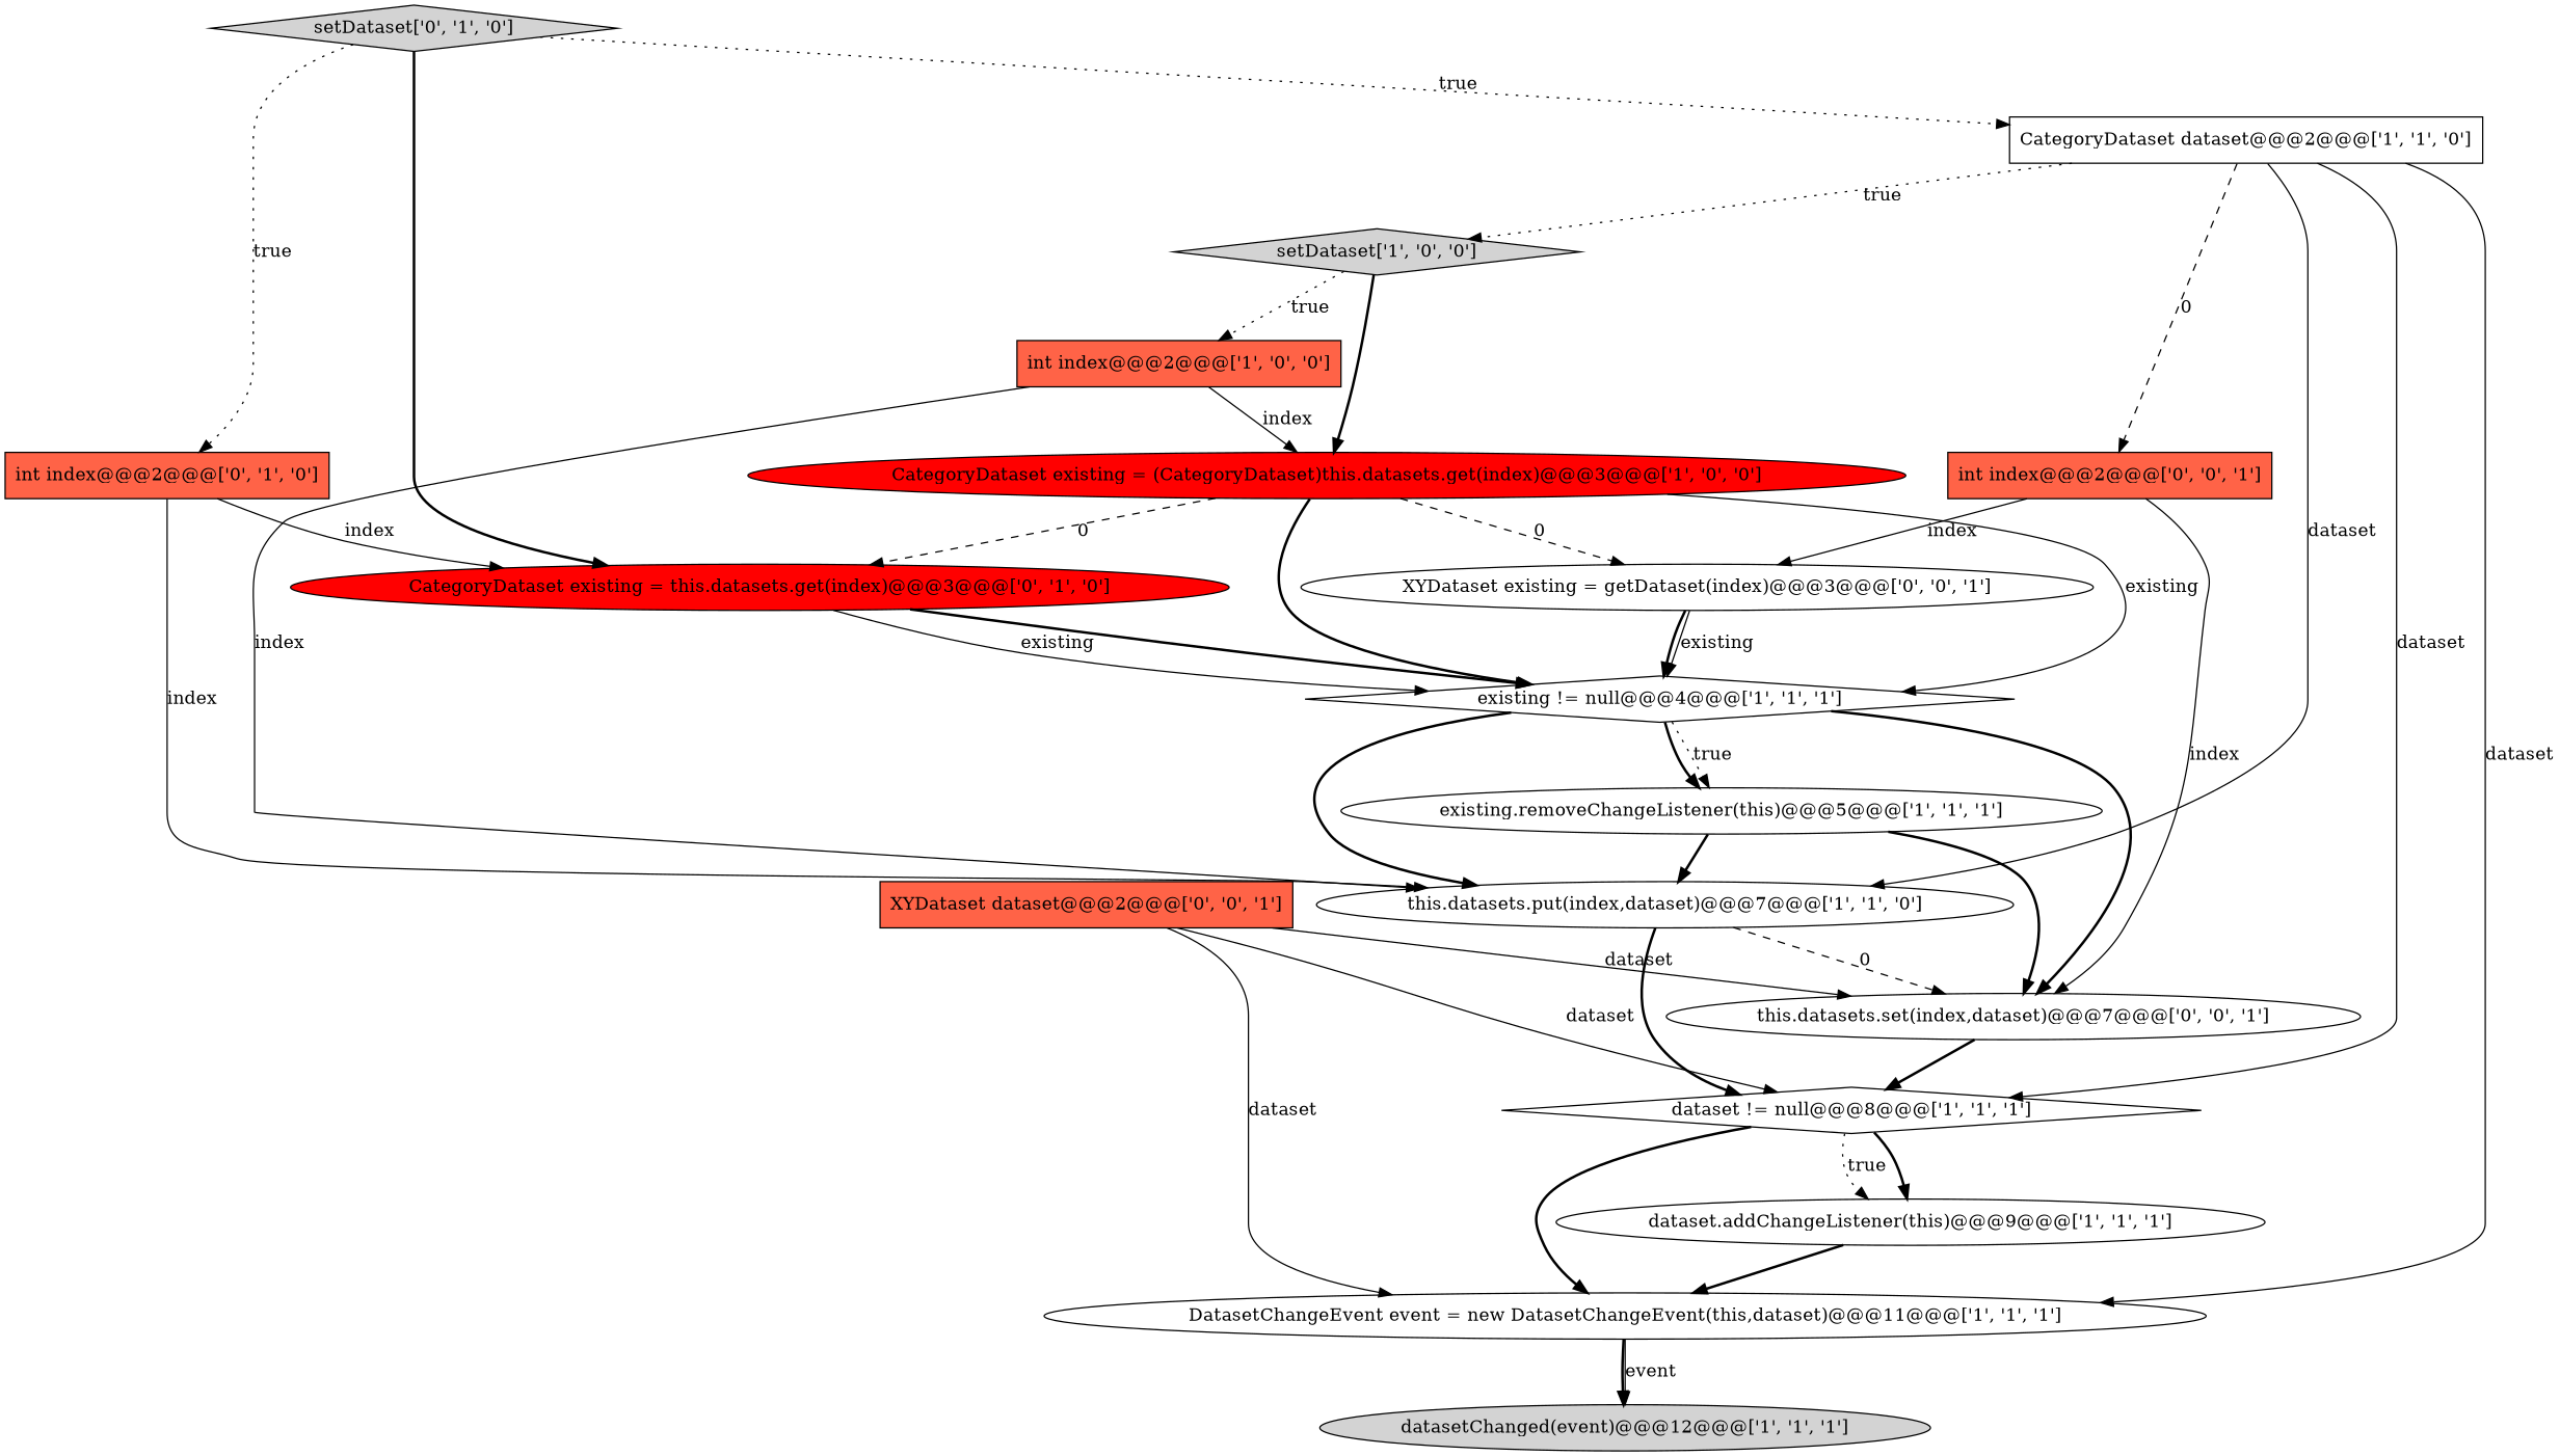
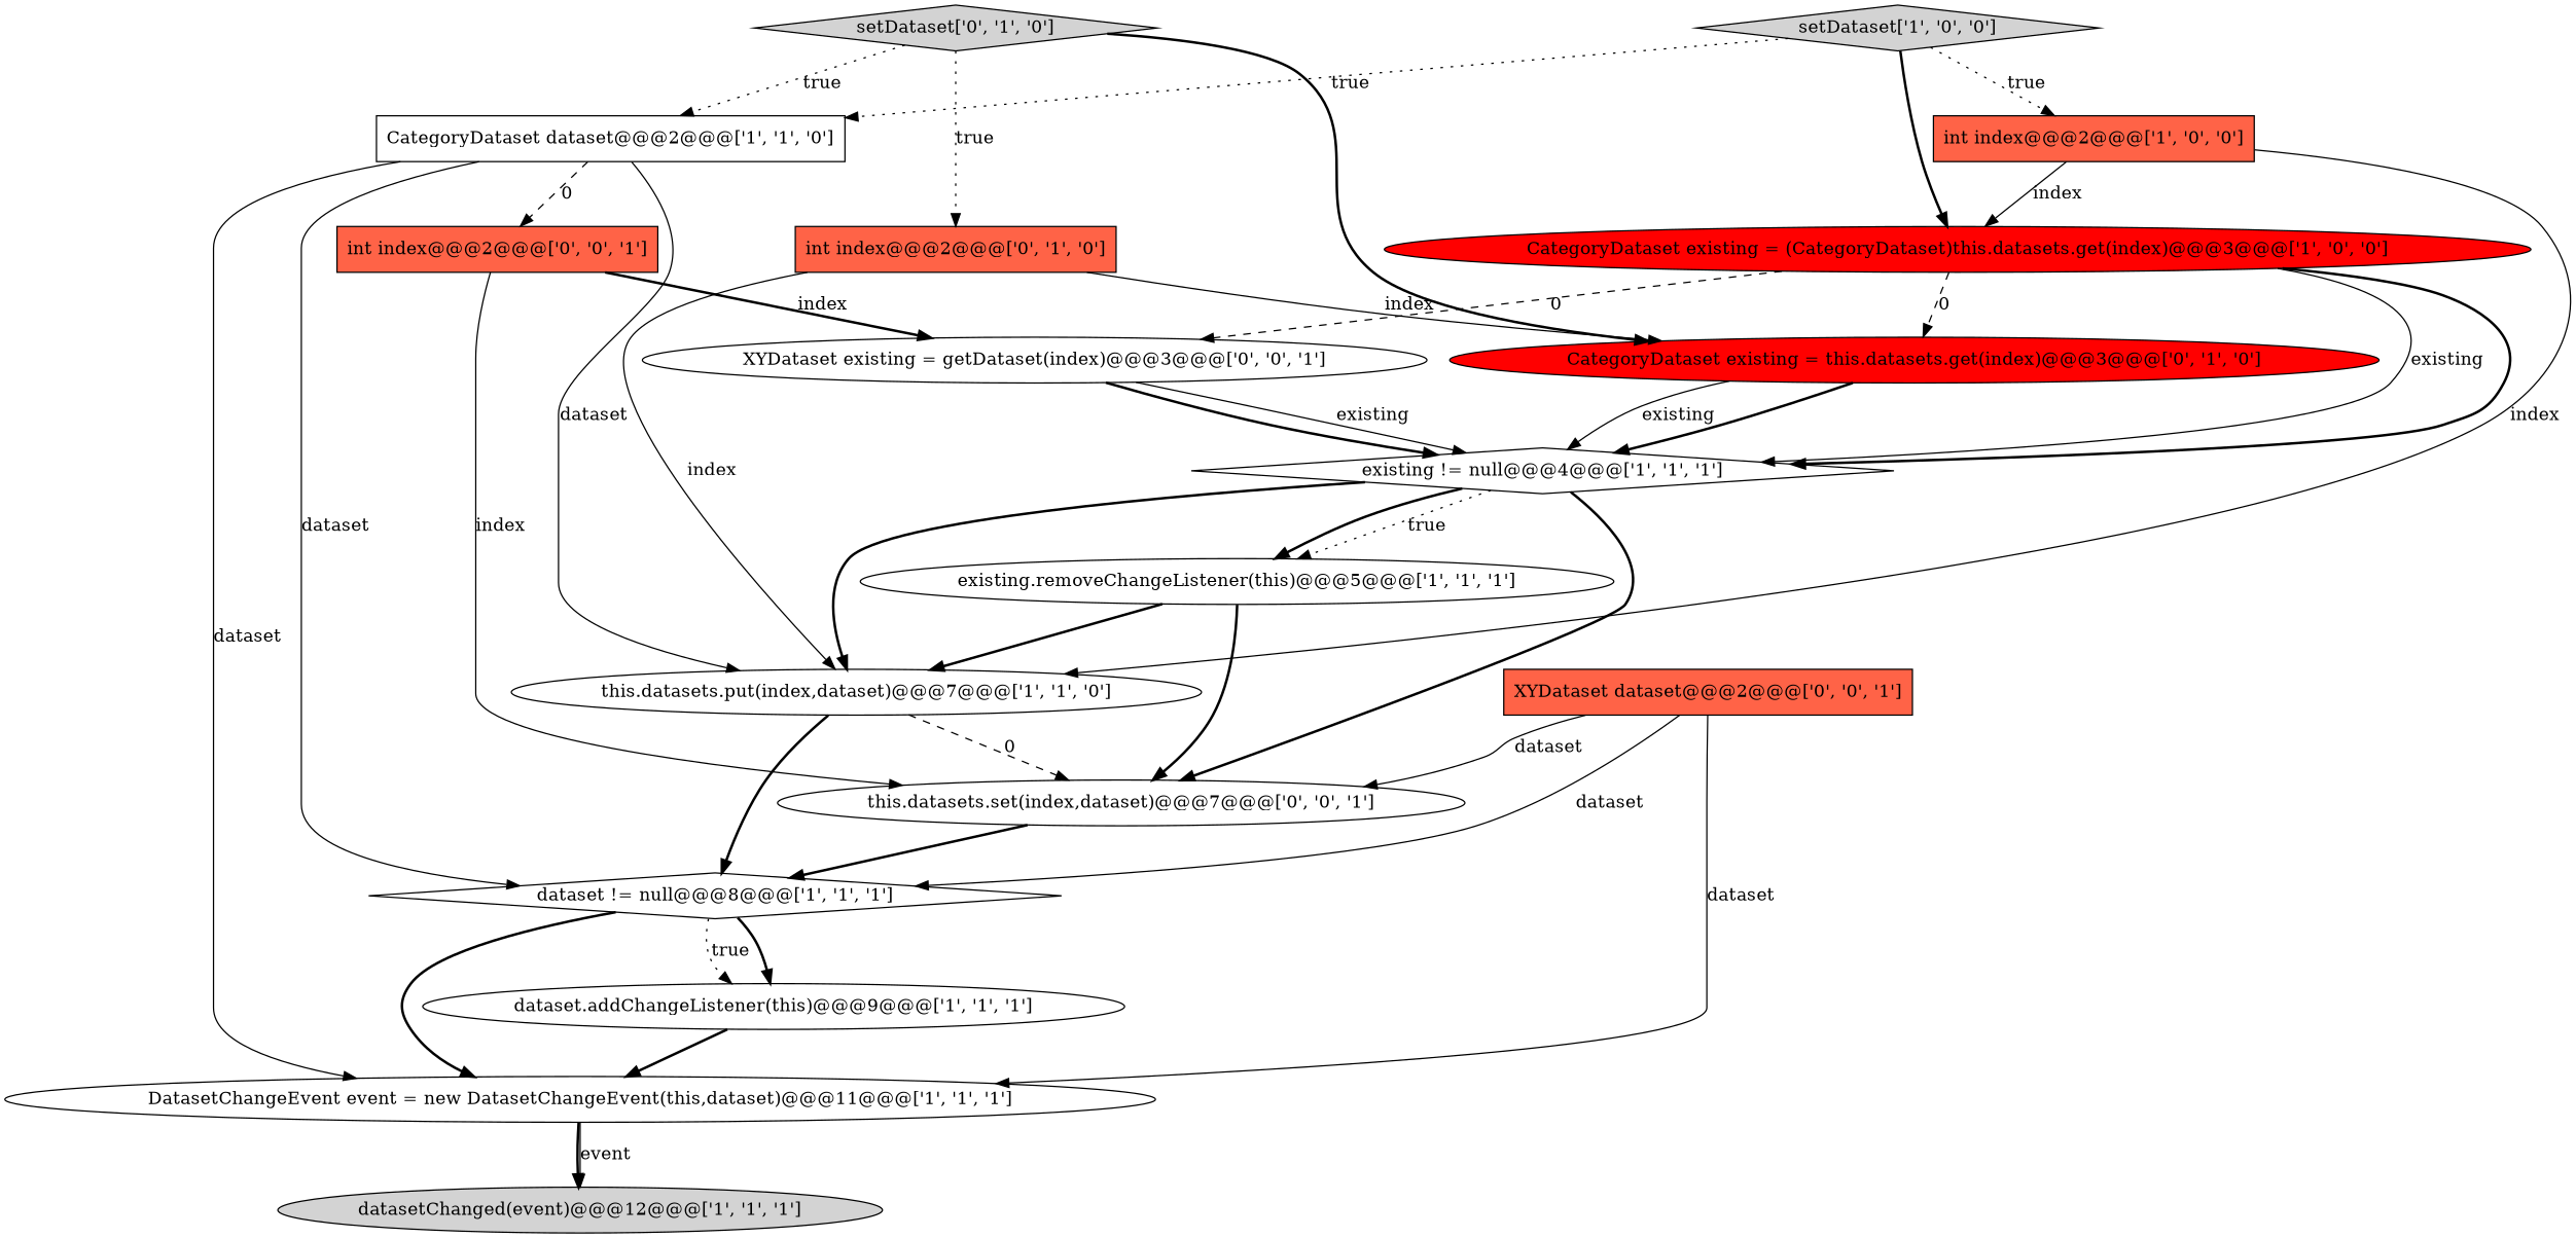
  digraph {
    node [fillcolor=white shape=ellipse style=filled]
    edge [style=bold]
    n1 [label="dataset.addChangeListener(this)@@@9@@@['1', '1', '1']"]
    n2 [label="DatasetChangeEvent event = new DatasetChangeEvent(this,dataset)@@@11@@@['1', '1', '1']"]
    n3 [fillcolor=lightgray label="datasetChanged(event)@@@12@@@['1', '1', '1']"]
    n4 [fillcolor=tomato label="int index@@@2@@@['0', '1', '0']" shape=box]
    n5 [fillcolor=red label="CategoryDataset existing = this.datasets.get(index)@@@3@@@['0', '1', '0']"]
    n6 [label="this.datasets.put(index,dataset)@@@7@@@['1', '1', '0']"]
    n7 [label="existing != null@@@4@@@['1', '1', '1']" shape=diamond]
    n8 [label="dataset != null@@@8@@@['1', '1', '1']" shape=diamond]
    n9 [label="this.datasets.set(index,dataset)@@@7@@@['0', '0', '1']"]
    n10 [fillcolor=tomato label="int index@@@2@@@['0', '0', '1']" shape=box]
    n11 [label="XYDataset existing = getDataset(index)@@@3@@@['0', '0', '1']"]
    n12 [fillcolor=tomato label="XYDataset dataset@@@2@@@['0', '0', '1']" shape=box]
    n13 [fillcolor=red label="CategoryDataset existing = (CategoryDataset)this.datasets.get(index)@@@3@@@['1', '0', '0']"]
    n14 [label="existing.removeChangeListener(this)@@@5@@@['1', '1', '1']"]
    n15 [fillcolor=lightgray label="setDataset['1', '0', '0']" shape=diamond]
    n16 [label="CategoryDataset dataset@@@2@@@['1', '1', '0']" shape=box]
    n17 [fillcolor=tomato label="int index@@@2@@@['1', '0', '0']" shape=box]
    n18 [fillcolor=lightgray label="setDataset['0', '1', '0']" shape=diamond]
    n1 -> n2
    n2 -> n3
    n2 -> n3 [label=event style=solid]
    n4 -> n5 [label=index style=solid]
    n4 -> n6 [label=index style=solid]
    n5 -> n7
    n5 -> n7 [label=existing style=solid]
    n6 -> n8
    n6 -> n9 [label=0 style=dashed]
    n7 -> n6
    n7 -> n9
    n7 -> n14 [label=true style=dotted]
    n7 -> n14
    n8 -> n1
    n8 -> n1 [label=true style=dotted]
    n8 -> n2
    n9 -> n8
    n10 -> n9 [label=index style=solid]
-   n10 -> n11 [label=index style=solid]
+   n10 -> n11 [label=index]
    n11 -> n7
    n11 -> n7 [label=existing style=solid]
    n12 -> n2 [label=dataset style=solid]
    n12 -> n8 [label=dataset style=solid]
    n12 -> n9 [label=dataset style=solid]
    n13 -> n5 [label=0 style=dashed]
    n13 -> n7
    n13 -> n7 [label=existing style=solid]
    n13 -> n11 [label=0 style=dashed]
    n14 -> n6
    n14 -> n9
    n15 -> n13
-   n16 -> n15 [label=true style=dotted]
+   n15 -> n16 [label=true style=dotted]
    n15 -> n17 [label=true style=dotted]
    n16 -> n2 [label=dataset style=solid]
    n16 -> n6 [label=dataset style=solid]
    n16 -> n8 [label=dataset style=solid]
    n16 -> n10 [label=0 style=dashed]
    n17 -> n6 [label=index style=solid]
    n17 -> n13 [label=index style=solid]
    n18 -> n4 [label=true style=dotted]
    n18 -> n5
    n18 -> n16 [label=true style=dotted]
  }
